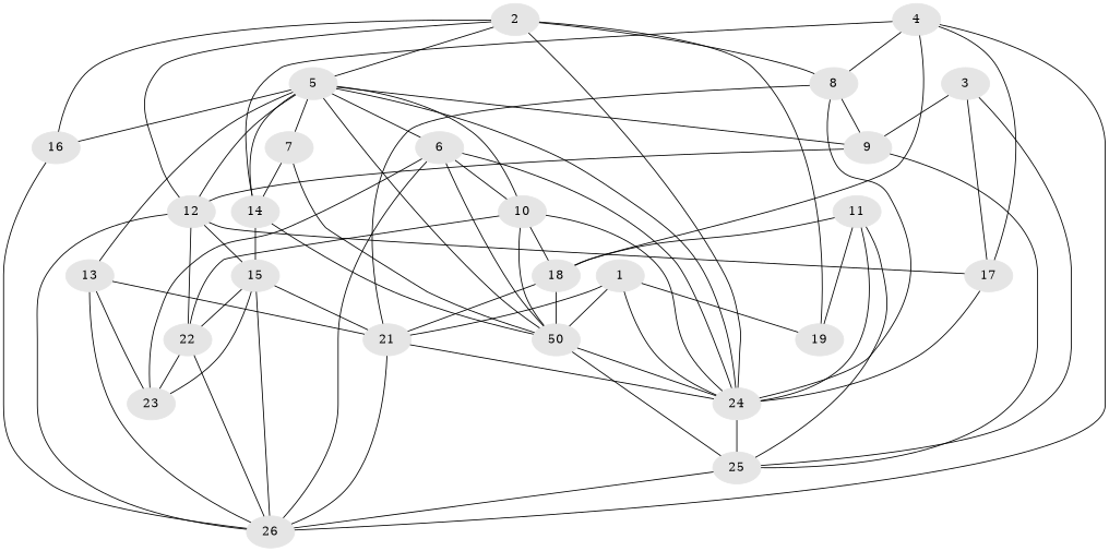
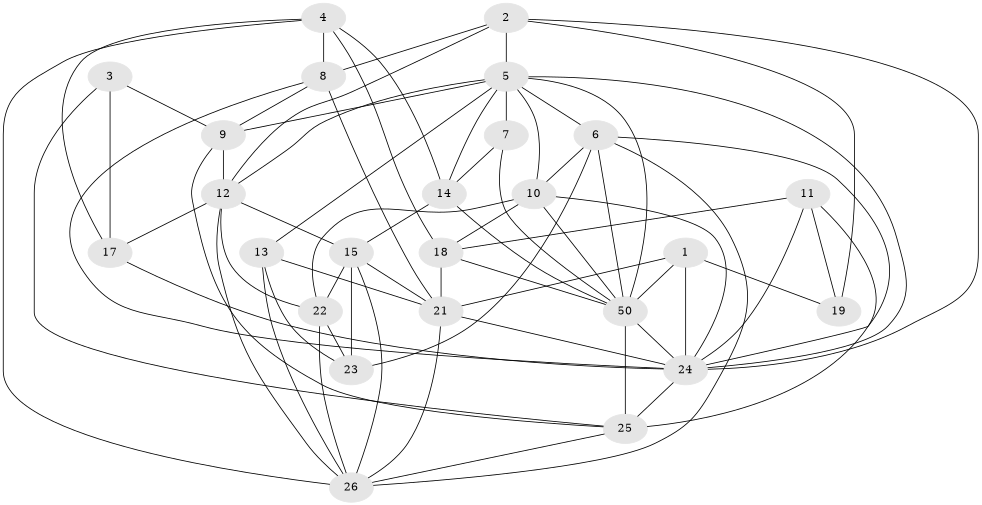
  graph {
    node [color=gray90 style=filled]
    edge [weight=1.0]
    1
    19
    n3 [label=50]
    21
    24
    25
    26
    2
    5
    8
    12
-   16
    9
    14
    6
    7
    10
    13
    17
    22
    15
    3
    4
    18
    23
    11
    1 -- 19
    1 -- n3 [weight=4.0]
    1 -- 21
    1 -- 24
    n3 -- 24
    n3 -- 25
    21 -- 24
    21 -- 26
    24 -- 25 [weight=2.0]
    25 -- 26
    2 -- 19
    2 -- 24
    2 -- 5
    2 -- 8
    2 -- 12
-   2 -- 16
    5 -- n3
    5 -- 24 [weight=2.0]
    5 -- 12 [weight=2.0]
-   5 -- 16 [weight=2.0]
    5 -- 9
    5 -- 14
    5 -- 6
    5 -- 7
    5 -- 10
    5 -- 13
    8 -- 21 [weight=2.0]
    8 -- 24
    8 -- 9
    12 -- 26
    12 -- 17
    12 -- 22 [weight=2.0]
    12 -- 15
-   16 -- 26
    9 -- 25
    9 -- 12
    14 -- n3 [weight=2.0]
    14 -- 15
    6 -- n3
    6 -- 24
    6 -- 26
    6 -- 10
    6 -- 23 [weight=2.0]
    7 -- n3
    7 -- 14
    10 -- n3
    10 -- 24
    10 -- 22
    10 -- 18
    13 -- 21
    13 -- 26
    13 -- 23
    17 -- 24
    22 -- 26
    22 -- 23 [weight=2.0]
    15 -- 21
    15 -- 26
    15 -- 22
    15 -- 23
    3 -- 25
    3 -- 9
    3 -- 17
    4 -- 26
    4 -- 8
    4 -- 14
    4 -- 17
    4 -- 18
    18 -- n3
    18 -- 21
    11 -- 19
    11 -- 24
    11 -- 25
    11 -- 18
  }
